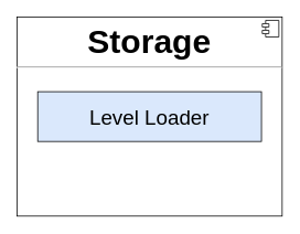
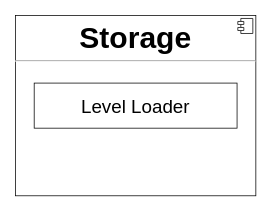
  <mxCell id="0" />
  <mxCell id="1" parent="0" />
  <mxCell id="2" value="&lt;p style=&quot;margin: 0px ; margin-top: 6px ; text-align: center&quot;&gt;&lt;b&gt;&lt;font style=&quot;font-size: 40px&quot;&gt;Storage&lt;/font&gt;&lt;/b&gt;&lt;/p&gt;&lt;hr&gt;&lt;p style=&quot;margin: 0px ; margin-left: 8px&quot;&gt;&lt;br&gt;&lt;/p&gt;" style="align=left;overflow=fill;html=1;dropTarget=0;" parent="1" vertex="1"><mxGeometry x="20" y="20" width="320" height="240" as="geometry" /></mxCell>
  <mxCell id="3" value="" style="shape=component;jettyWidth=8;jettyHeight=4;" parent="2" vertex="1"><mxGeometry x="1" width="20" height="20" relative="1" as="geometry"><mxPoint x="-24" y="4" as="offset" /></mxGeometry></mxCell>
- <mxCell id="4" value="&lt;font style=&quot;font-size: 25px&quot;&gt;Level Loader&lt;/font&gt;" style="rounded=0;whiteSpace=wrap;html=1;fillColor=#dae8fc;" parent="1" vertex="1"><mxGeometry x="45" y="110" width="270" height="60" as="geometry" /></mxCell>
+ <mxCell id="4" value="&lt;font style=&quot;font-size: 25px&quot;&gt;Level Loader&lt;/font&gt;" style="rounded=0;whiteSpace=wrap;html=1;" parent="1" vertex="1"><mxGeometry x="45" y="110" width="270" height="60" as="geometry" /></mxCell>
